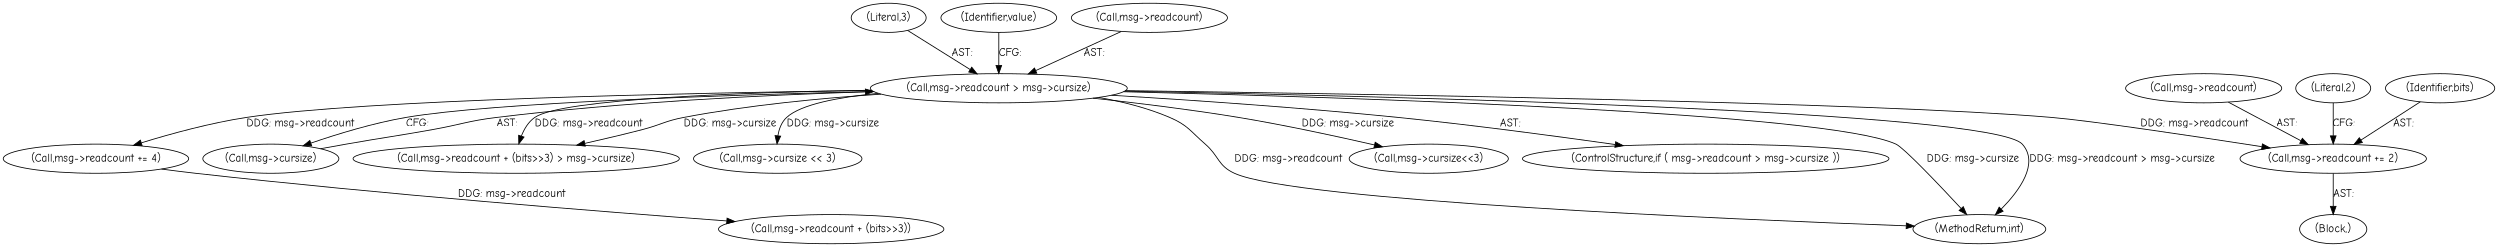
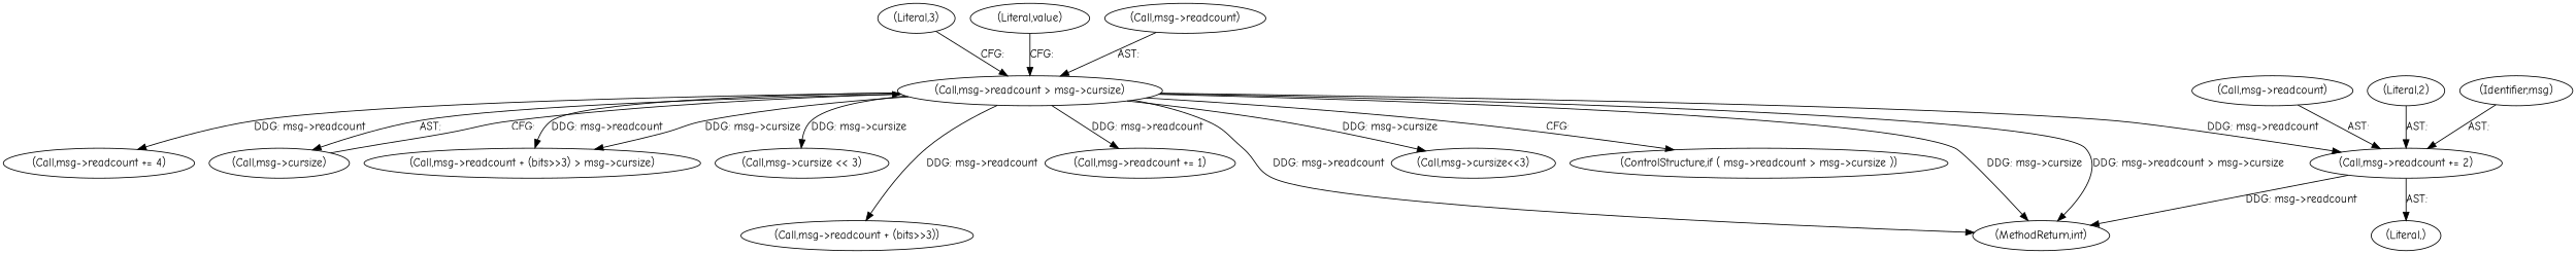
  digraph {
    fontname="Comic Neue"
    node [fontname="Comic Neue"]
    edge [fontname="Comic Neue"]
    n1 [label="(Call,msg->readcount += 2)"]
    n2 [label="(MethodReturn,int)"]
-   n3 [label="(Block,)"]
+   n3 [label="(Literal,)"]
    n4 [label="(Literal,2)"]
    n5 [label="(Call,msg->readcount > msg->cursize)"]
    n6 [label="(Call,msg->cursize)"]
    n7 [label="(Call,msg->readcount + (bits>>3) > msg->cursize)"]
    n8 [label="(Call,msg->cursize << 3)"]
    n9 [label="(Call,msg->readcount += 4)"]
+   n10 [label="(Call,msg->readcount += 1)"]
    n11 [label="(Call,msg->readcount + (bits>>3))"]
    n12 [label="(Call,msg->cursize<<3)"]
    n13 [label="(ControlStructure,if ( msg->readcount > msg->cursize ))"]
-   n14 [label="(Identifier,bits)"]
+   n14 [label="(Identifier,msg)"]
    n15 [label="(Literal,3)"]
-   n16 [label="(Identifier,value)"]
+   n16 [label="(Literal,value)"]
    n17 [label="(Call,msg->readcount)"]
    n18 [label="(Call,msg->readcount)"]
+   n1 -> n2 [label="DDG: msg->readcount"]
    n1 -> n3 [label="AST: "]
-   n4 -> n1 [label="CFG: "]
+   n4 -> n1 [label="AST: "]
    n5 -> n1 [label="DDG: msg->readcount"]
    n5 -> n2 [label="DDG: msg->cursize"]
    n5 -> n2 [label="DDG: msg->readcount > msg->cursize"]
    n5 -> n2 [label="DDG: msg->readcount"]
-   n5 -> n6 [label="CFG: "]
+   n5 -> n6 [label="AST: "]
    n5 -> n7 [label="DDG: msg->readcount"]
    n5 -> n7 [label="DDG: msg->cursize"]
    n5 -> n8 [label="DDG: msg->cursize"]
    n5 -> n9 [label="DDG: msg->readcount"]
-   n9 -> n11 [label="DDG: msg->readcount"]
+   n5 -> n10 [label="DDG: msg->readcount"]
+   n5 -> n11 [label="DDG: msg->readcount"]
    n5 -> n12 [label="DDG: msg->cursize"]
-   n5 -> n13 [label="AST: "]
-   n6 -> n5 [label="AST: "]
+   n5 -> n13 [label="CFG: "]
+   n6 -> n5 [label="CFG: "]
    n14 -> n1 [label="AST: "]
-   n15 -> n5 [label="AST: "]
+   n15 -> n5 [label="CFG: "]
    n16 -> n5 [label="CFG: "]
    n17 -> n5 [label="AST: "]
    n18 -> n1 [label="AST: "]
  }
